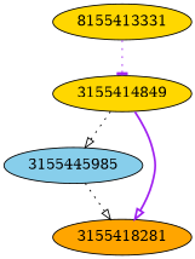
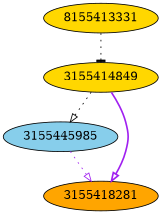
  strict digraph {
    node [fillcolor=gold style=filled]
    edge [arrowhead=onormal color=black style=dotted]
    n1 [fillcolor=skyblue label=3155445985]
    3155414849
    3155418281 [fillcolor=orange]
    n4 [label=8155413331]
-   n1 -> 3155418281
+   n1 -> 3155418281 [color=purple]
    3155414849 -> n1
    3155414849 -> 3155418281 [color=purple style=bold]
-   n4 -> 3155414849 [arrowhead=tee color=purple]
+   n4 -> 3155414849 [arrowhead=tee]
  }
